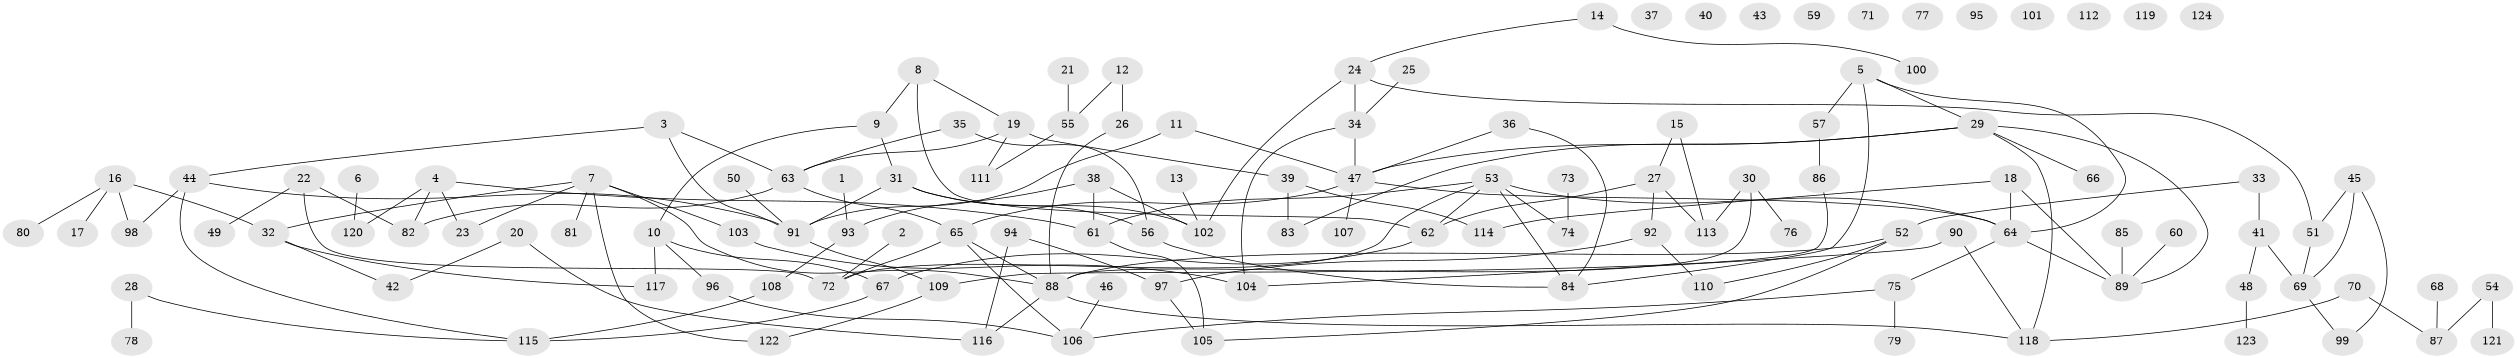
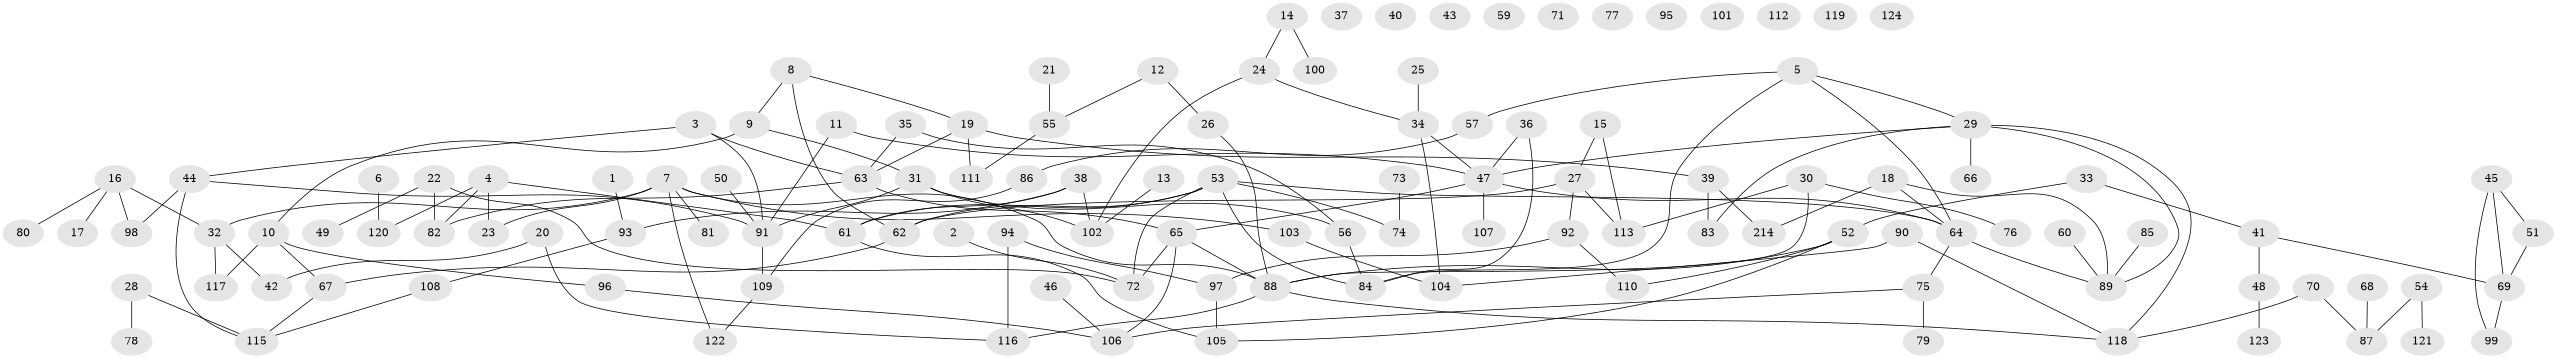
  graph {
    node [color=gray90 style=filled]
    1
    93
    108
    2
    72
    3
    44
    63
    91
    98
    115
    82
    65
    109
    4
    23
    61
    120
    105
    5
    29
    57
    64
    84
    47
    89
    66
    83
    118
    86
    75
    6
    7
    32
    81
    88
    103
    122
    117
    42
    116
    104
    8
    9
    19
    62
    10
    31
    39
    111
    67
    96
    102
    56
    106
    11
    107
    12
    26
    55
    13
    14
    24
    100
    34
    51
    15
    27
    113
    92
    16
    17
    80
    18
-   114
+   114 [label=214]
    20
    21
    22
    49
    69
    25
    110
    97
    28
    78
    30
    76
    33
    41
    52
    48
    35
    36
    37
    38
    40
    123
    99
    43
    45
    46
    50
    53
    74
    54
    87
    121
    59
    60
    79
    68
    70
    71
    73
    77
    85
    90
    94
    95
    101
    112
    119
    124
    1 -- 93
    93 -- 108
    108 -- 115
    2 -- 72
    3 -- 44
    3 -- 63
    3 -- 91
    44 -- 91
    44 -- 98
    44 -- 115
    63 -- 82
    63 -- 65
    91 -- 109
    65 -- 72
    65 -- 88
    65 -- 106
    109 -- 122
    4 -- 82
    4 -- 23
    4 -- 61
    4 -- 120
    61 -- 105
    5 -- 29
    5 -- 57
    5 -- 64
    5 -- 84
    29 -- 47
    29 -- 89
    29 -- 66
    29 -- 83
    29 -- 118
    57 -- 86
    64 -- 89
    64 -- 75
    47 -- 65
    47 -- 64
    47 -- 107
    86 -- 109
    75 -- 106
    75 -- 79
    6 -- 120
    7 -- 23
    7 -- 32
    7 -- 81
    7 -- 88
    7 -- 103
    7 -- 122
    32 -- 117
    32 -- 42
    88 -- 118
    88 -- 116
    103 -- 104
    8 -- 9
    8 -- 19
    8 -- 62
    9 -- 10
    9 -- 31
    19 -- 63
    19 -- 39
    19 -- 111
    62 -- 67
    10 -- 117
    10 -- 67
    10 -- 96
    31 -- 91
    31 -- 102
    31 -- 56
    39 -- 83
    39 -- 114
    67 -- 115
    96 -- 106
    56 -- 84
    11 -- 91
    11 -- 47
    12 -- 26
    12 -- 55
    26 -- 88
    55 -- 111
    13 -- 102
    14 -- 24
    14 -- 100
    24 -- 102
    24 -- 34
-   24 -- 51
    34 -- 47
    34 -- 104
    51 -- 69
    15 -- 27
    15 -- 113
    27 -- 62
    27 -- 113
    27 -- 92
    92 -- 110
    92 -- 97
    16 -- 98
    16 -- 32
    16 -- 17
    16 -- 80
    18 -- 64
    18 -- 89
    18 -- 114
    20 -- 42
    20 -- 116
    21 -- 55
    22 -- 72
    22 -- 82
    22 -- 49
    69 -- 99
    25 -- 34
    97 -- 105
    28 -- 115
    28 -- 78
    30 -- 88
    30 -- 113
    30 -- 76
    33 -- 41
    33 -- 52
    41 -- 69
    41 -- 48
    52 -- 105
    52 -- 88
    52 -- 110
    48 -- 123
    35 -- 63
    35 -- 56
    36 -- 84
    36 -- 47
    38 -- 93
    38 -- 61
    38 -- 102
    45 -- 51
    45 -- 69
    45 -- 99
    46 -- 106
    50 -- 91
    53 -- 72
    53 -- 61
    53 -- 64
    53 -- 84
    53 -- 62
    53 -- 74
    54 -- 87
    54 -- 121
    60 -- 89
    68 -- 87
    70 -- 118
    70 -- 87
    73 -- 74
    85 -- 89
    90 -- 118
    90 -- 104
    94 -- 116
    94 -- 97
  }
